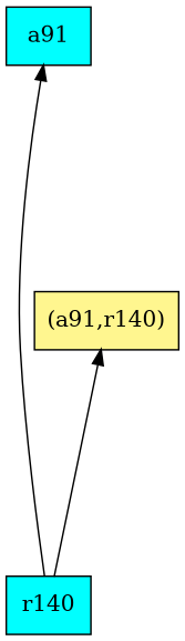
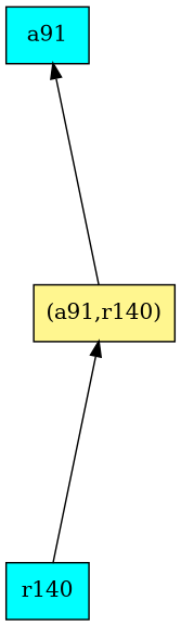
  digraph {
    rankdir=BT
    ranksep=2.0
    node [fillcolor=cyan shape=record style=filled]
    n1 [label="{a91}"]
    n2 [fillcolor=khaki1 label="{(a91,r140)}"]
    n3 [label="{r140}"]
-   n3 -> n1
+   n2 -> n1
    n3 -> n2
  }
